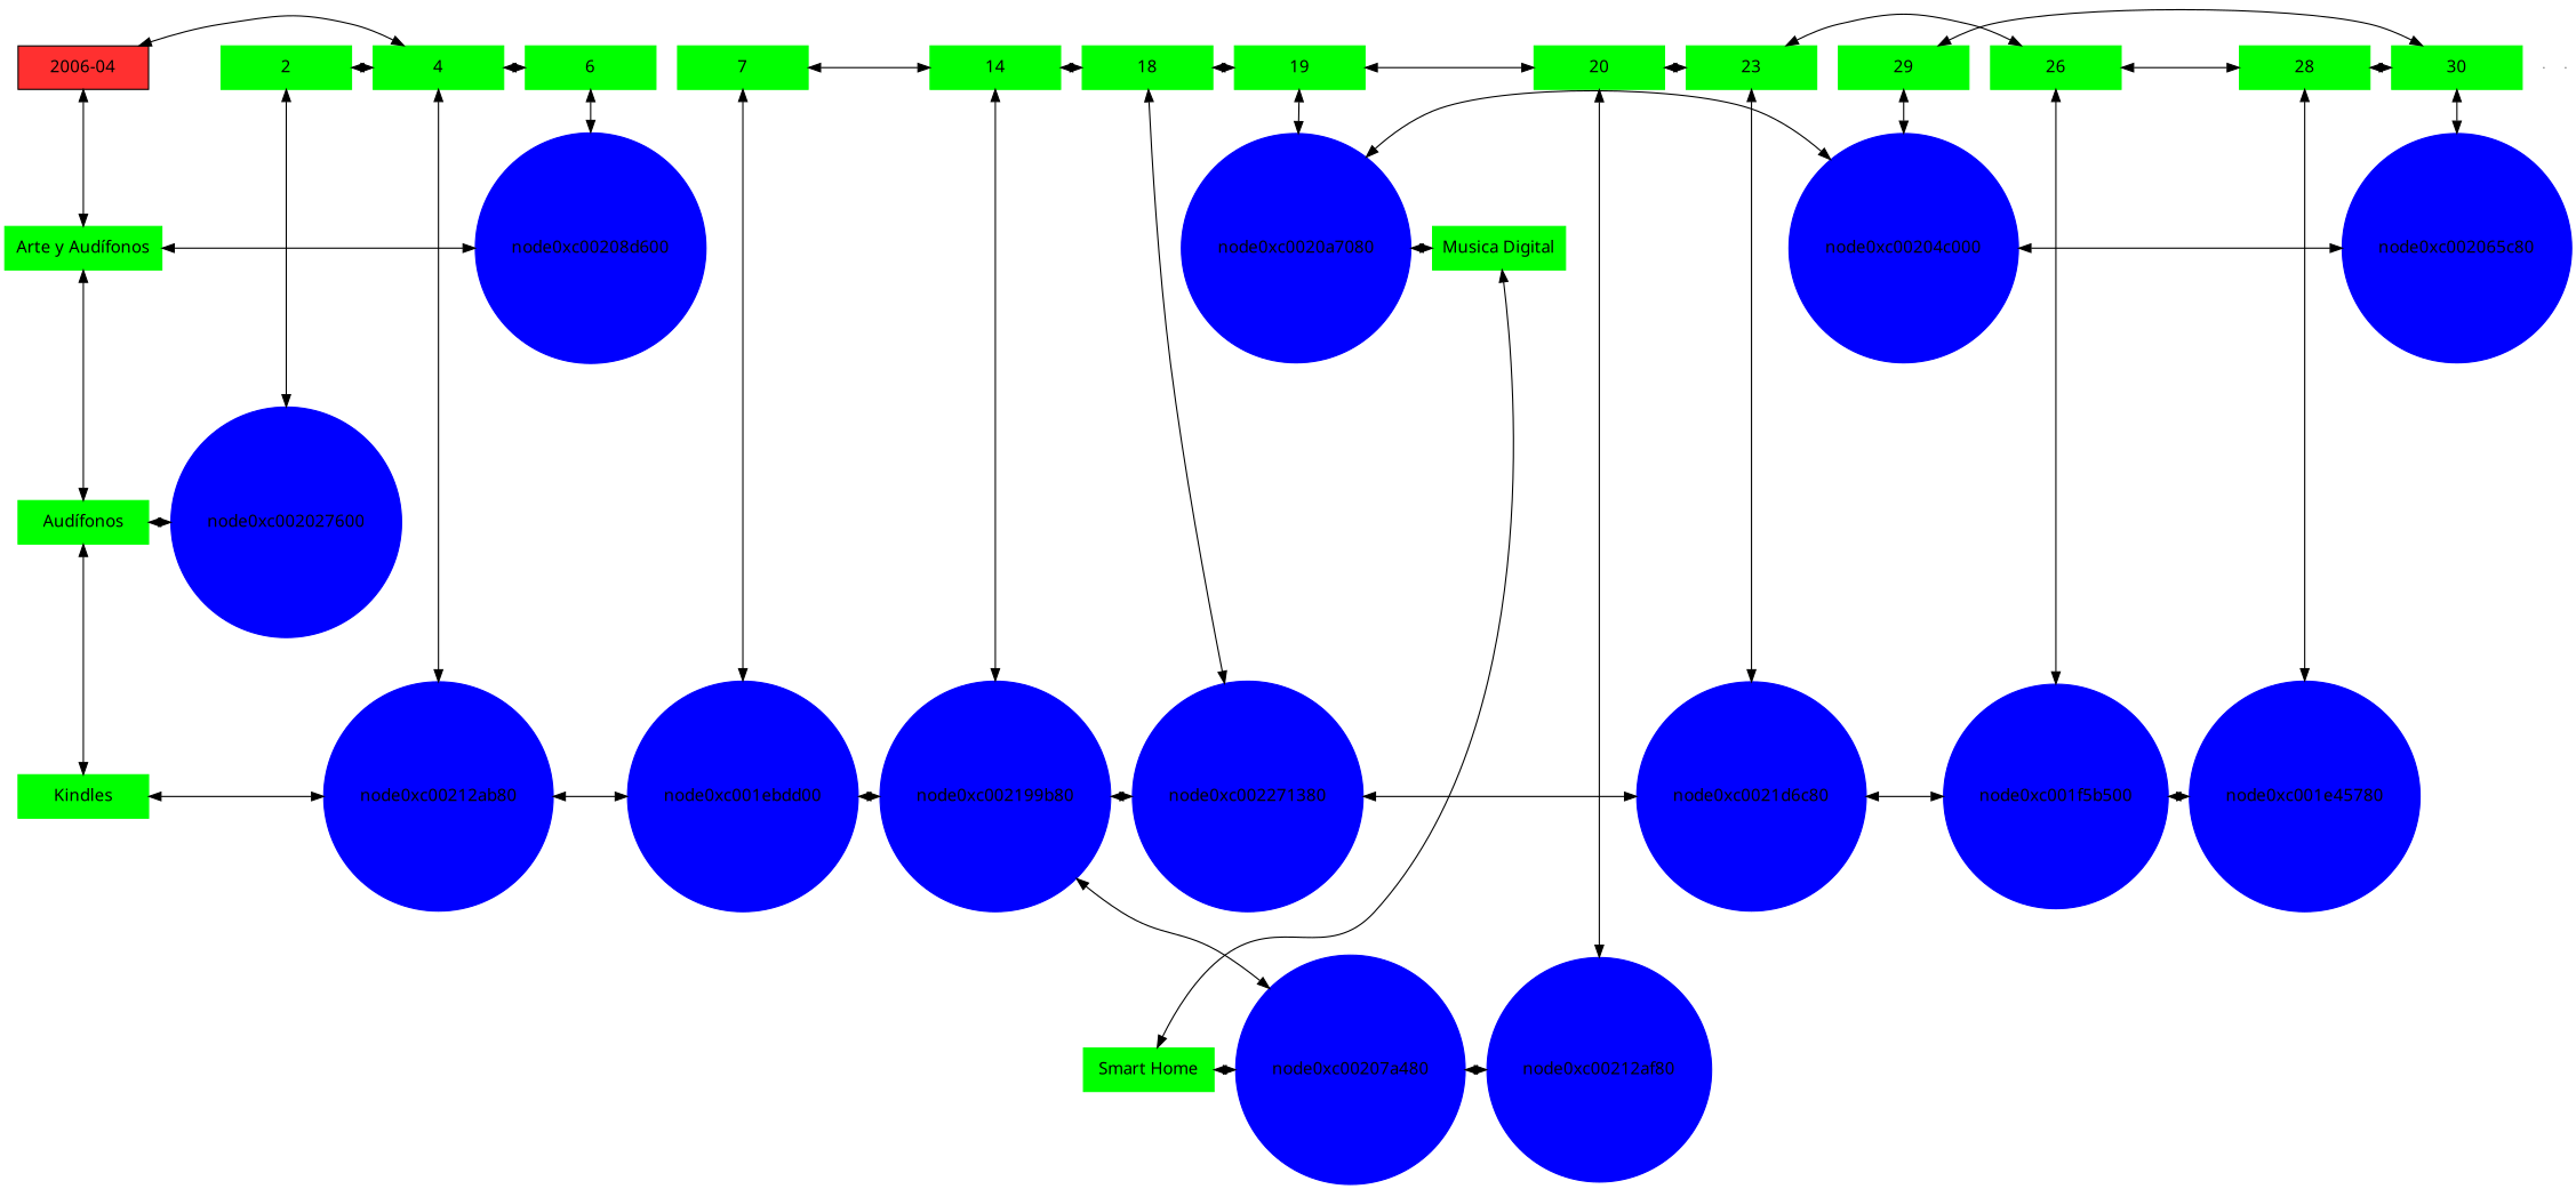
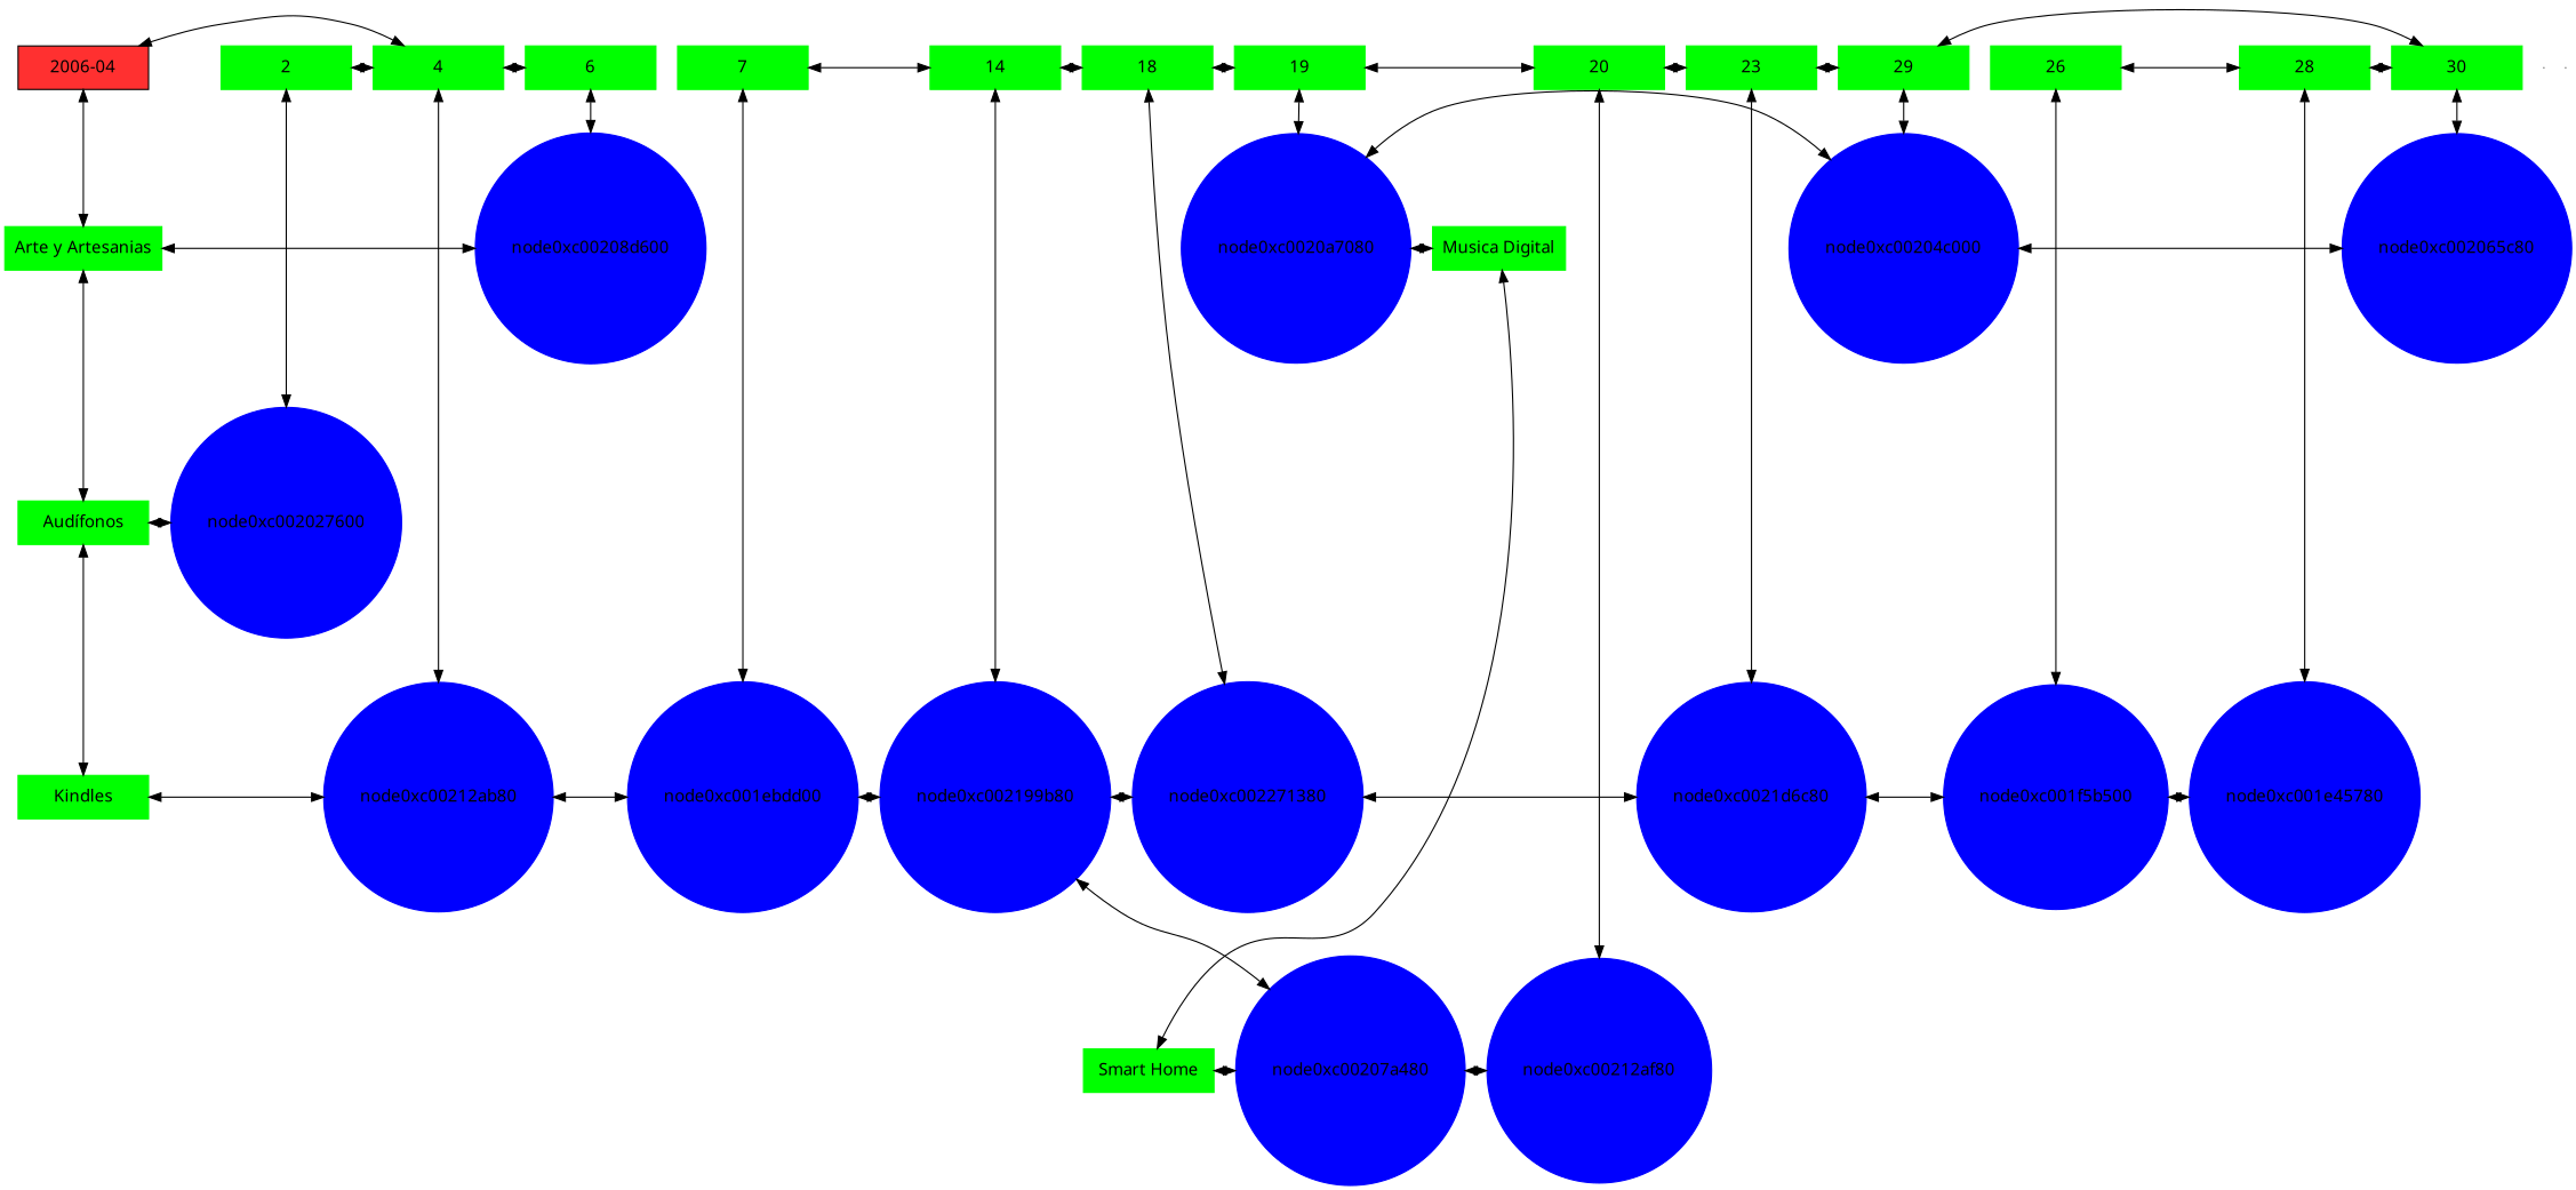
  digraph {
    fontname="Noto Sans"
    node [fontname="Noto Sans" group=1 shape=box style=filled color=green]
    edge [dir=both fontname="Noto Sans"]
    n1 [fillcolor=firebrick1 label="2006-04" width=1.5 color=""]
    n2 [group=2 label=2 width=1.5]
    n3 [group=4 label=4 width=1.5]
    n4 [group=6 label=6 width=1.5]
    n5 [group=7 label=7 width=1.5]
    n6 [group=14 label=14 width=1.5]
    n7 [group=18 label=18 width=1.5]
    n8 [group=19 label=19 width=1.5]
    n9 [group=20 label=20 width=1.5]
    n10 [group=23 label=23 width=1.5]
    n11 [group=26 label=26 width=1.5]
    n12 [group=28 label=28 width=1.5]
    n13 [group=29 label=29 width=1.5]
    n14 [group=30 label=30 width=1.5]
-   n15 [label="Arte y Audífonos" width=1.5]
+   n15 [label="Arte y Artesanias" width=1.5]
    node0xc00208d600 [color=blue group=6 shape=circle width=0.5]
    n17 [label="Audífonos" width=1.5]
    node0xc002027600 [color=blue group=2 shape=circle width=0.5]
    n19 [label=Kindles width=1.5]
    node0xc00212ab80 [color=blue group=4 shape=circle width=0.5]
    node0xc002199b80 [color=blue group=14 shape=circle width=0.5]
    node0xc002271380 [color=blue group=18 shape=circle width=0.5]
    node0xc001ebdd00 [color=blue group=7 shape=circle width=0.5]
    node0xc0021d6c80 [color=blue group=23 shape=circle width=0.5]
    node0xc001f5b500 [color=blue group=26 shape=circle width=0.5]
    node0xc001e45780 [color=blue group=28 shape=circle width=0.5]
    n27 [label="Musica Digital" width=1.5]
    node0xc0020a7080 [color=blue group=19 shape=circle width=0.5]
    node0xc00204c000 [color=blue group=29 shape=circle width=0.5]
    node0xc002065c80 [color=blue group=30 shape=circle width=0.5]
    n31 [label="Smart Home" width=1.5]
    node0xc00207a480 [color=blue group=14 shape=circle width=0.5]
    node0xc00212af80 [color=blue group=20 shape=circle width=0.5]
    e0 [shape=point width=0 group="" style="" color=""]
    e1 [shape=point width=0 group="" style="" color=""]
    subgraph sub_1 {
      rank=same
      n1
      n2
    }
    subgraph sub_2 {
      rank=same
      n2
      n3
    }
    subgraph sub_3 {
      rank=same
      n3
      n4
    }
    subgraph sub_4 {
      rank=same
      n4
      n5
    }
    subgraph sub_5 {
      rank=same
      n5
      n6
    }
    subgraph sub_6 {
      rank=same
      n6
      n7
    }
    subgraph sub_7 {
      rank=same
      n7
      n8
    }
    subgraph sub_8 {
      rank=same
      n8
      n9
    }
    subgraph sub_9 {
      rank=same
      n9
      n10
    }
    subgraph sub_10 {
      rank=same
      n10
      n11
    }
    subgraph sub_11 {
      rank=same
      n11
      n12
    }
    subgraph sub_12 {
      rank=same
      n12
      n13
    }
    subgraph sub_13 {
      rank=same
      n13
      n14
    }
    subgraph sub_14 {
      rank=same
      n15
      node0xc00208d600
    }
    subgraph sub_15 {
      rank=same
      n17
      node0xc002027600
    }
    subgraph sub_16 {
      rank=same
      n19
      node0xc00212ab80
    }
    subgraph sub_17 {
      rank=same
      node0xc002199b80
      node0xc002271380
    }
    subgraph sub_18 {
      rank=same
      node0xc00212ab80
      node0xc001ebdd00
    }
    subgraph sub_19 {
      rank=same
      node0xc002199b80
      node0xc001ebdd00
    }
    subgraph sub_20 {
      rank=same
      node0xc002271380
      node0xc0021d6c80
    }
    subgraph sub_21 {
      rank=same
      node0xc0021d6c80
      node0xc001f5b500
    }
    subgraph sub_22 {
      rank=same
      node0xc001f5b500
      node0xc001e45780
    }
    subgraph sub_23 {
      rank=same
      n27
      node0xc0020a7080
    }
    subgraph sub_24 {
      rank=same
      node0xc0020a7080
      node0xc00204c000
    }
    subgraph sub_25 {
      rank=same
      node0xc00204c000
      node0xc002065c80
    }
    subgraph sub_26 {
      rank=same
      n31
      node0xc00207a480
    }
    subgraph sub_27 {
      rank=same
      node0xc00207a480
      node0xc00212af80
    }
    n1 -> n3
    n1 -> n15
    n2 -> n3
    n2 -> node0xc002027600
    n3 -> n4
    n3 -> node0xc00212ab80
    n4 -> node0xc00208d600
    n5 -> n6
    n5 -> node0xc001ebdd00
    n6 -> n7
    n6 -> node0xc002199b80
    n7 -> n8
    n7 -> node0xc002271380
    n8 -> n9
    n8 -> node0xc0020a7080
    n9 -> n10
    n9 -> node0xc00212af80
-   n10 -> n11
+   n10 -> n13
    n10 -> node0xc0021d6c80
    n11 -> n12
    n11 -> node0xc001f5b500
    n12 -> n14
    n12 -> node0xc001e45780
    n13 -> n14
    n13 -> node0xc00204c000
    n14 -> node0xc002065c80
    n15 -> node0xc00208d600
    n15 -> n17
    n17 -> node0xc002027600
    n17 -> n19
    n19 -> node0xc00212ab80
    node0xc00212ab80 -> node0xc001ebdd00
    node0xc002199b80 -> node0xc002271380
    node0xc002199b80 -> node0xc00207a480
    node0xc002271380 -> node0xc0021d6c80
    node0xc001ebdd00 -> node0xc002199b80
    node0xc0021d6c80 -> node0xc001f5b500
    node0xc001f5b500 -> node0xc001e45780
    n27 -> node0xc0020a7080
    n27 -> n31
    node0xc0020a7080 -> node0xc00204c000
    node0xc00204c000 -> node0xc002065c80
    n31 -> node0xc00207a480
    node0xc00207a480 -> node0xc00212af80
  }
